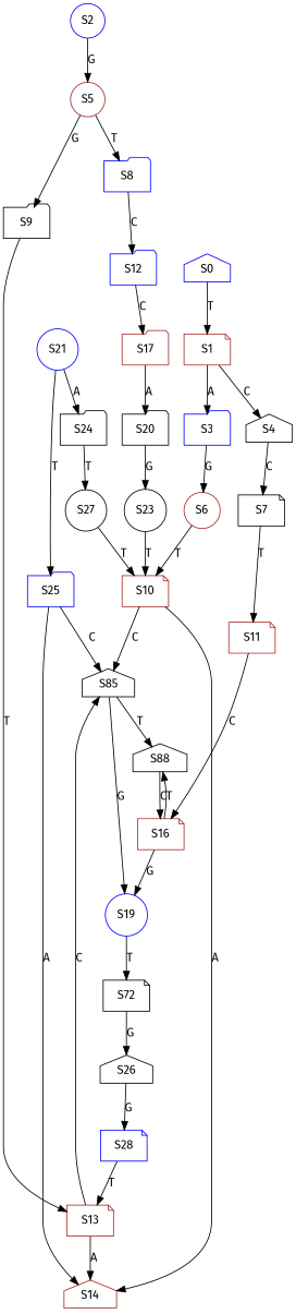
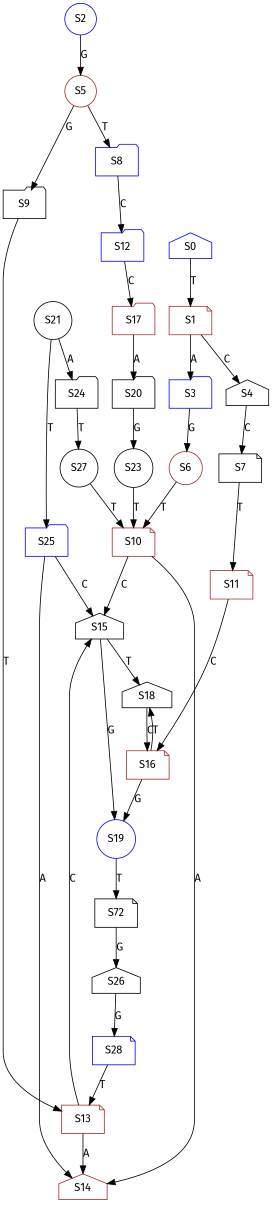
  strict digraph {
    fontname="Fira Sans"
    node [color=black fontname="Fira Sans" shape=note]
    edge [fontname="Fira Sans"]
    S0 [color=blue shape=house]
    S1 [color=brown]
    S3 [color=blue shape=folder]
    S4 [shape=house]
    S2 [color=blue shape=circle]
    S5 [color=brown shape=circle]
    S6 [color=brown shape=circle]
    S7
    S8 [color=blue shape=folder]
    S9 [shape=folder]
    S10 [color=brown]
    S11 [color=brown]
    S12 [color=blue shape=folder]
    S13 [color=brown]
    S14 [color=brown shape=house]
-   S15 [shape=house label=S85]
+   S15 [shape=house]
    S16 [color=brown]
    S17 [color=brown shape=folder]
-   S18 [shape=house label=S88]
+   S18 [shape=house]
    S19 [color=blue shape=circle]
    S20 [shape=folder]
    n22 [label=S72]
    S23 [shape=circle]
-   S21 [color=blue shape=circle]
+   S21 [shape=circle]
    S24 [shape=folder]
    S25 [color=blue shape=folder]
    S26 [shape=house]
    S27 [shape=circle]
    S28 [color=blue]
    S0 -> S1 [label=T]
    S1 -> S3 [label=A]
    S1 -> S4 [label=C]
    S3 -> S6 [label=G]
    S4 -> S7 [label=C]
    S2 -> S5 [label=G]
    S5 -> S8 [label=T]
    S5 -> S9 [label=G]
    S6 -> S10 [label=T]
    S7 -> S11 [label=T]
    S8 -> S12 [label=C]
    S9 -> S13 [label=T]
    S10 -> S14 [label=A]
    S10 -> S15 [label=C]
    S11 -> S16 [label=C]
    S12 -> S17 [label=C]
    S13 -> S14 [label=A]
    S13 -> S15 [label=C]
    S15 -> S18 [label=T]
    S15 -> S19 [label=G]
    S16 -> S18 [label=T]
    S16 -> S19 [label=G]
    S17 -> S20 [label=A]
    S18 -> S16 [label=C]
    S19 -> n22 [label=T]
    S20 -> S23 [label=G]
    n22 -> S26 [label=G]
    S23 -> S10 [label=T]
    S21 -> S24 [label=A]
    S21 -> S25 [label=T]
    S24 -> S27 [label=T]
    S25 -> S14 [label=A]
    S25 -> S15 [label=C]
    S26 -> S28 [label=G]
    S27 -> S10 [label=T]
    S28 -> S13 [label=T]
  }
